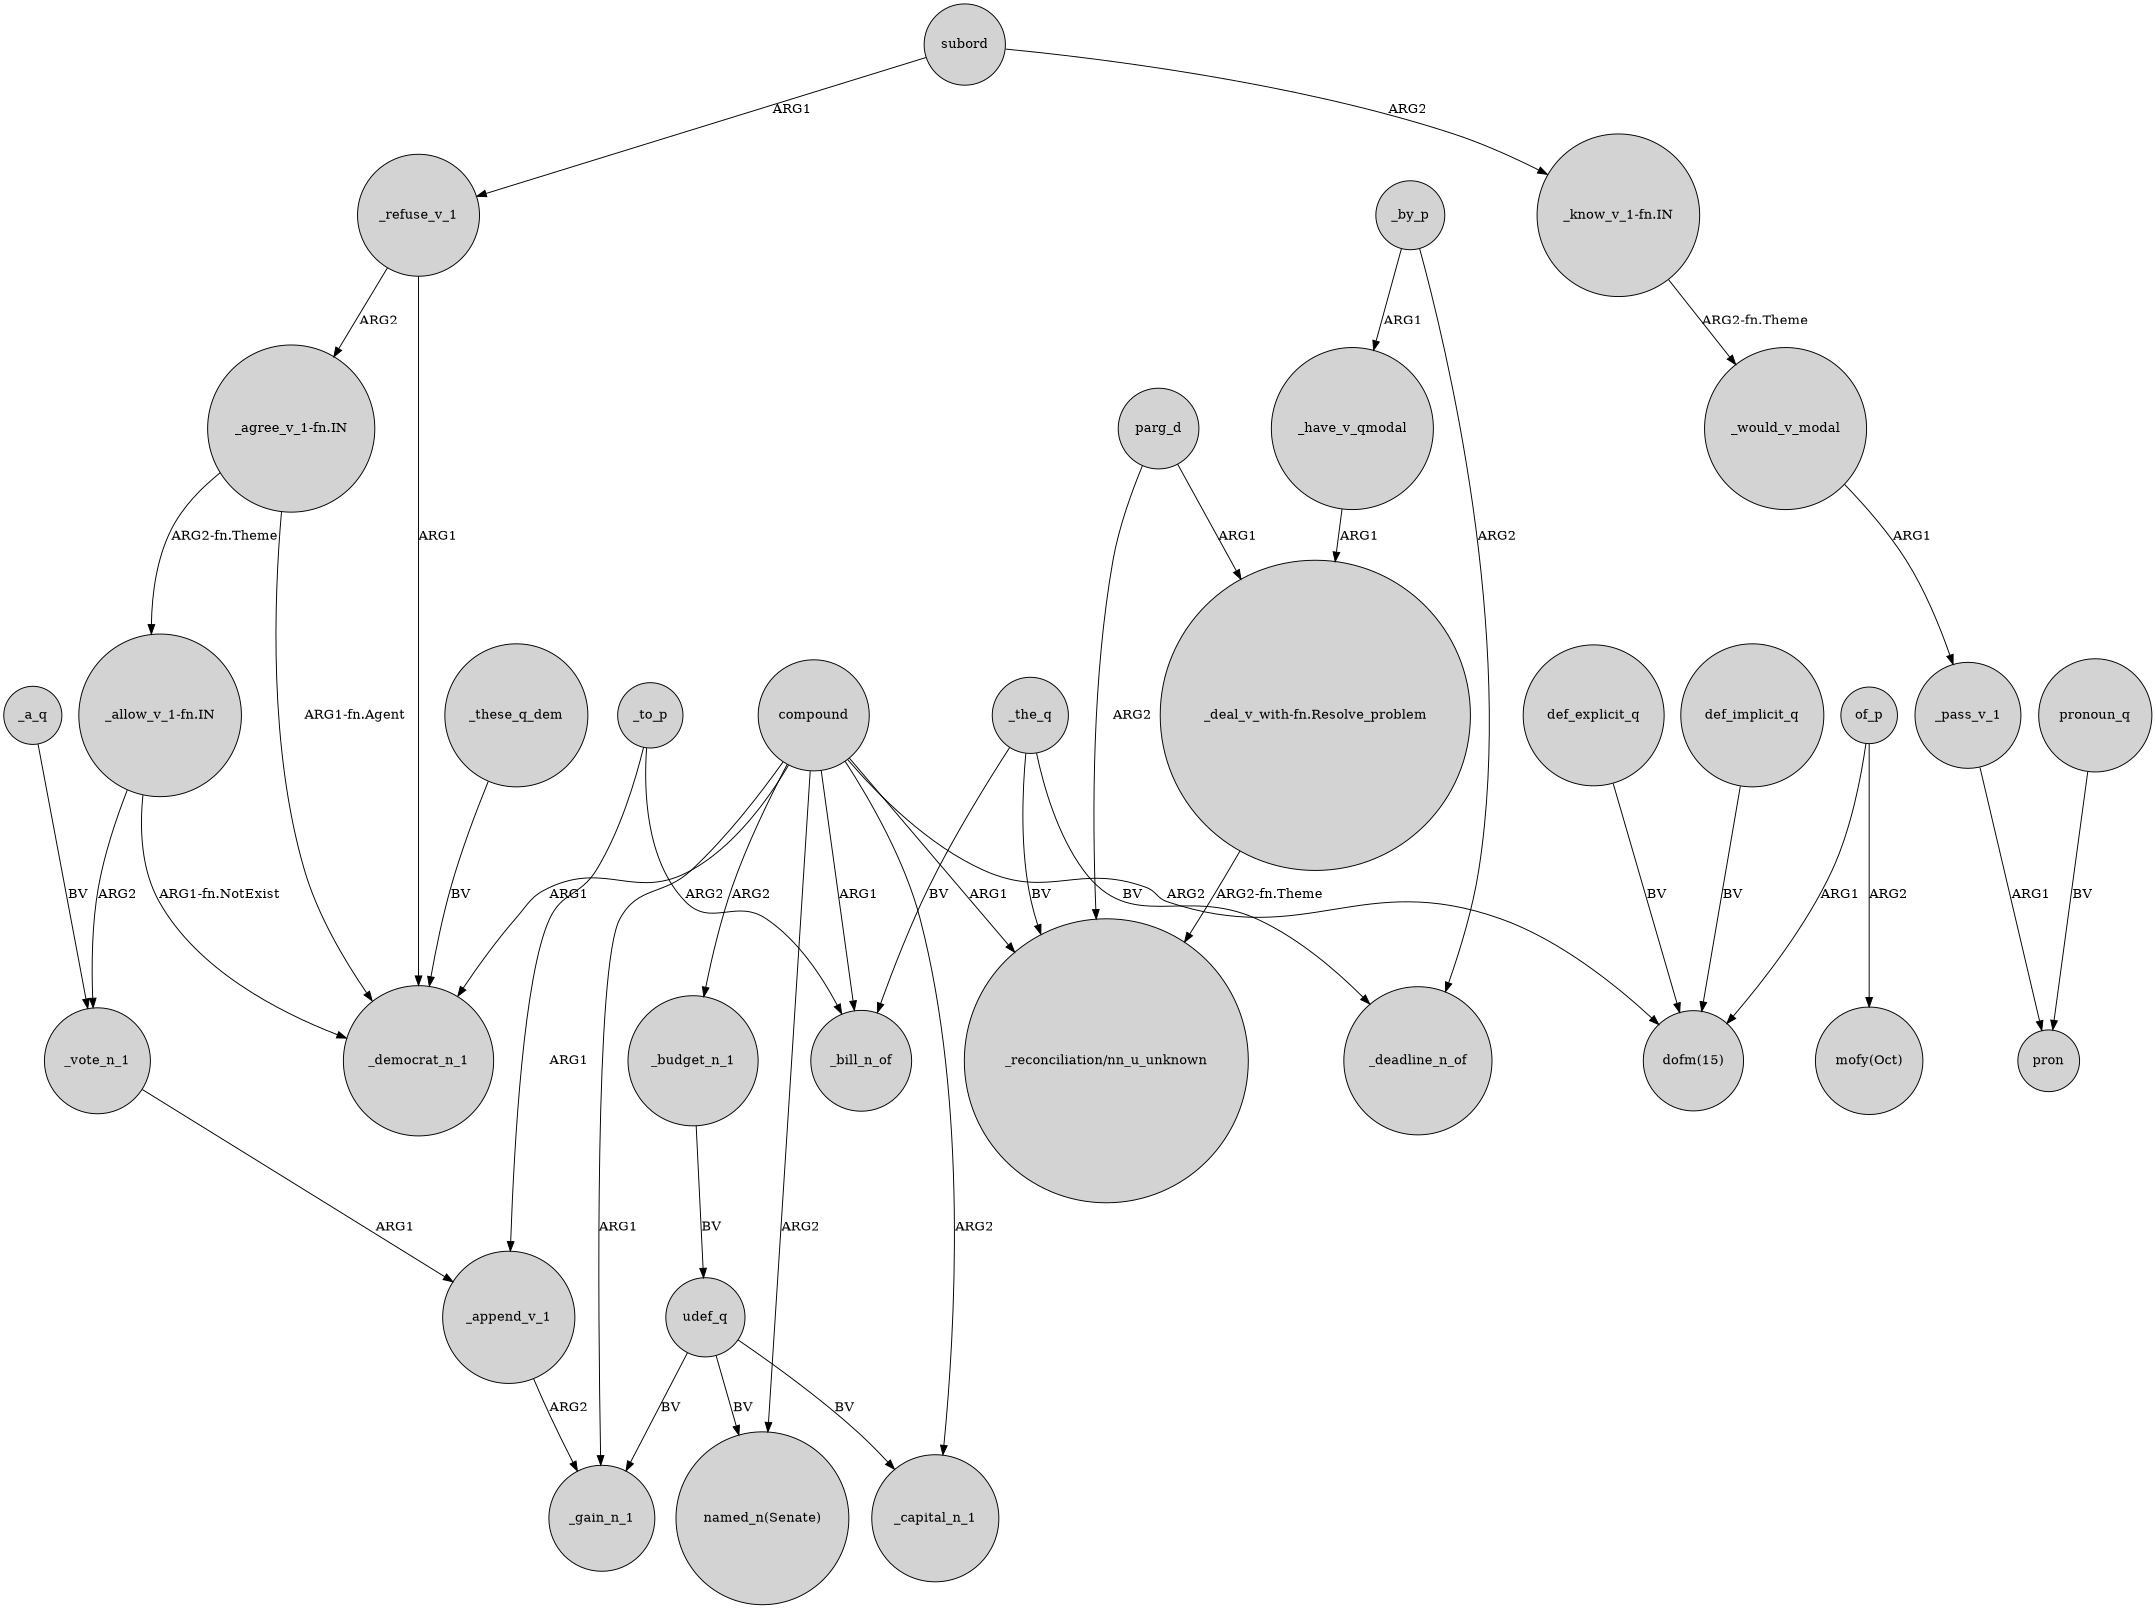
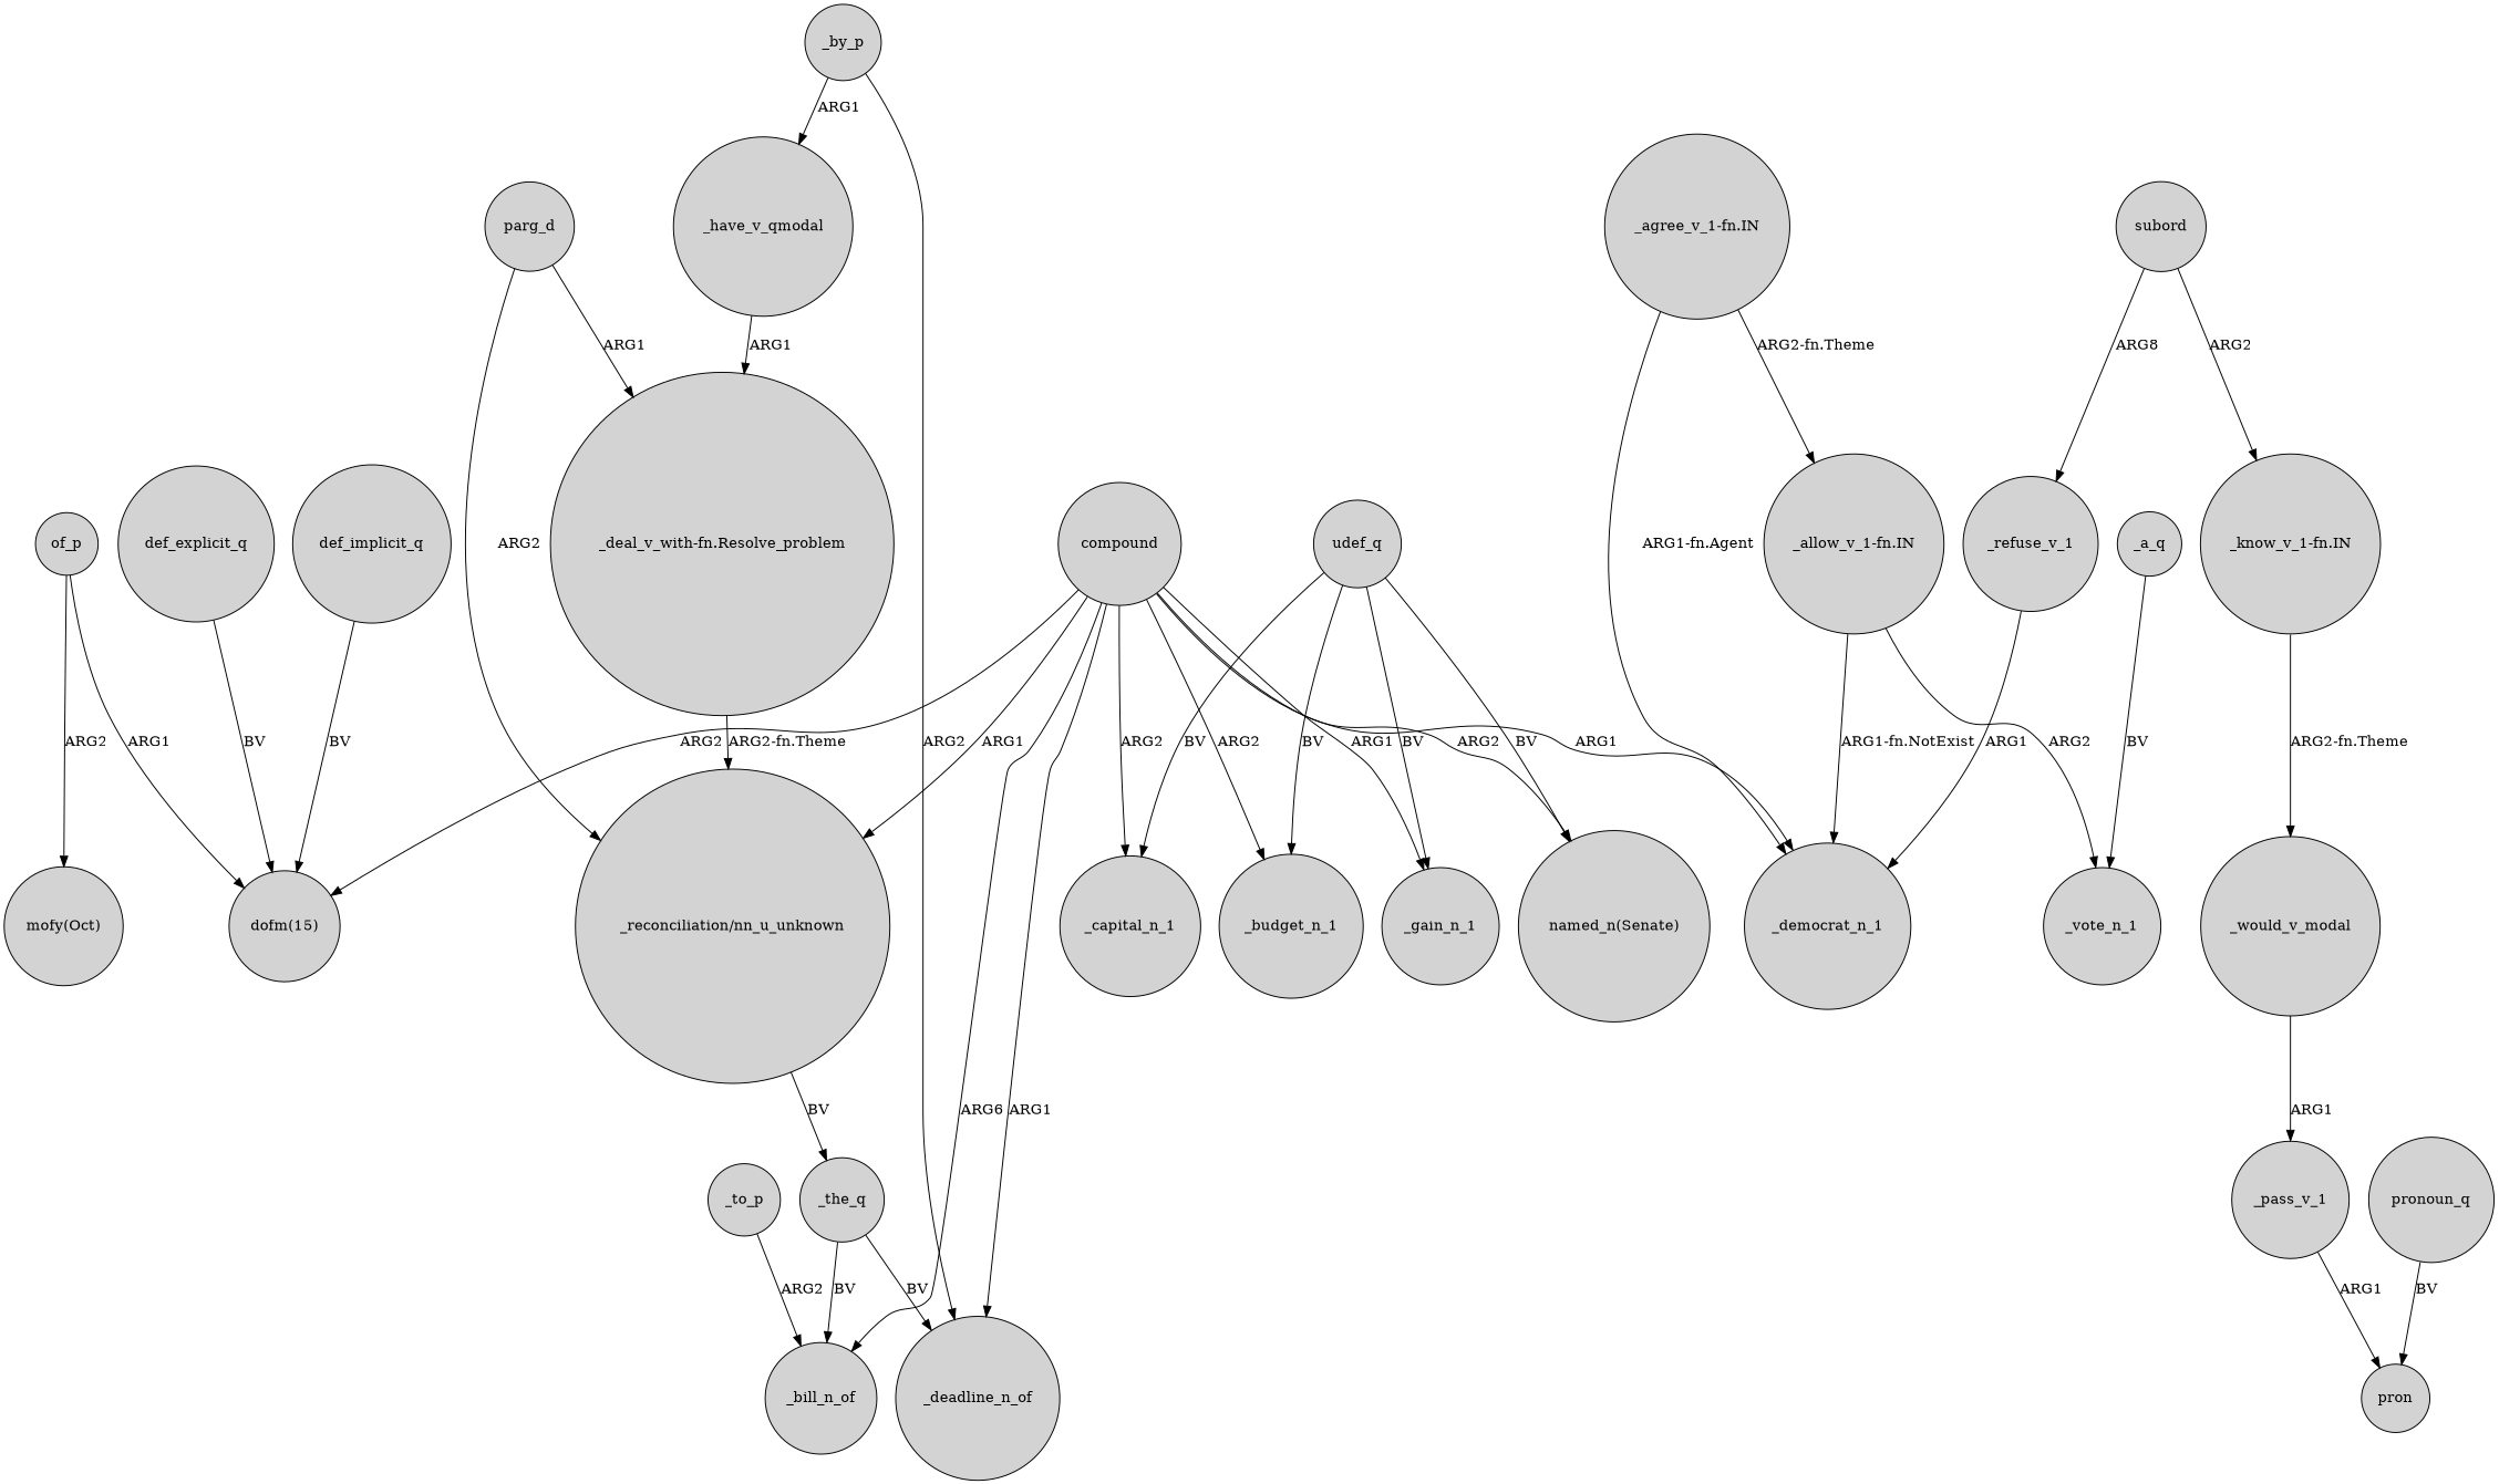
  digraph {
    fontname="DejaVu Serif"
    node [fontname="DejaVu Serif" shape=circle style=filled]
    edge [fontname="DejaVu Serif"]
    _the_q
    _bill_n_of
    "_reconciliation/nn_u_unknown"
    _deadline_n_of
    def_explicit_q
    "dofm(15)"
    _have_v_qmodal
    "_deal_v_with-fn.Resolve_problem"
    _to_p
-   _append_v_1
    _gain_n_1
    compound
    _capital_n_1
    _democrat_n_1
    _budget_n_1
    "named_n(Senate)"
    parg_d
    def_implicit_q
-   _these_q_dem
    _refuse_v_1
    "_agree_v_1-fn.IN"
    "_allow_v_1-fn.IN"
    _would_v_modal
    _pass_v_1
    pron
    _vote_n_1
    udef_q
    _by_p
    of_p
    "mofy(Oct)"
    subord
    "_know_v_1-fn.IN"
    pronoun_q
    _a_q
    _the_q -> _bill_n_of [label=BV]
-   _the_q -> "_reconciliation/nn_u_unknown" [label=BV]
+   "_reconciliation/nn_u_unknown" -> _the_q [label=BV]
    _the_q -> _deadline_n_of [label=BV]
    def_explicit_q -> "dofm(15)" [label=BV]
    _have_v_qmodal -> "_deal_v_with-fn.Resolve_problem" [label=ARG1]
    "_deal_v_with-fn.Resolve_problem" -> "_reconciliation/nn_u_unknown" [label="ARG2-fn.Theme"]
    _to_p -> _bill_n_of [label=ARG2]
-   _to_p -> _append_v_1 [label=ARG1]
-   _append_v_1 -> _gain_n_1 [label=ARG2]
-   compound -> _bill_n_of [label=ARG1]
+   compound -> _bill_n_of [label=ARG6]
    compound -> "_reconciliation/nn_u_unknown" [label=ARG1]
+   compound -> _deadline_n_of [label=ARG1]
    compound -> "dofm(15)" [label=ARG2]
    compound -> _gain_n_1 [label=ARG1]
    compound -> _capital_n_1 [label=ARG2]
    compound -> _democrat_n_1 [label=ARG1]
    compound -> _budget_n_1 [label=ARG2]
    compound -> "named_n(Senate)" [label=ARG2]
    parg_d -> "_reconciliation/nn_u_unknown" [label=ARG2]
    parg_d -> "_deal_v_with-fn.Resolve_problem" [label=ARG1]
    def_implicit_q -> "dofm(15)" [label=BV]
-   _these_q_dem -> _democrat_n_1 [label=BV]
    _refuse_v_1 -> _democrat_n_1 [label=ARG1]
-   _refuse_v_1 -> "_agree_v_1-fn.IN" [label=ARG2]
    "_agree_v_1-fn.IN" -> _democrat_n_1 [label="ARG1-fn.Agent"]
    "_agree_v_1-fn.IN" -> "_allow_v_1-fn.IN" [label="ARG2-fn.Theme"]
    "_allow_v_1-fn.IN" -> _democrat_n_1 [label="ARG1-fn.NotExist"]
    "_allow_v_1-fn.IN" -> _vote_n_1 [label=ARG2]
    _would_v_modal -> _pass_v_1 [label=ARG1]
    _pass_v_1 -> pron [label=ARG1]
-   _vote_n_1 -> _append_v_1 [label=ARG1]
    udef_q -> _gain_n_1 [label=BV]
    udef_q -> _capital_n_1 [label=BV]
-   _budget_n_1 -> udef_q [label=BV]
+   udef_q -> _budget_n_1 [label=BV]
    udef_q -> "named_n(Senate)" [label=BV]
    _by_p -> _deadline_n_of [label=ARG2]
    _by_p -> _have_v_qmodal [label=ARG1]
    of_p -> "dofm(15)" [label=ARG1]
    of_p -> "mofy(Oct)" [label=ARG2]
-   subord -> _refuse_v_1 [label=ARG1]
+   subord -> _refuse_v_1 [label=ARG8]
    subord -> "_know_v_1-fn.IN" [label=ARG2]
    "_know_v_1-fn.IN" -> _would_v_modal [label="ARG2-fn.Theme"]
    pronoun_q -> pron [label=BV]
    _a_q -> _vote_n_1 [label=BV]
  }
